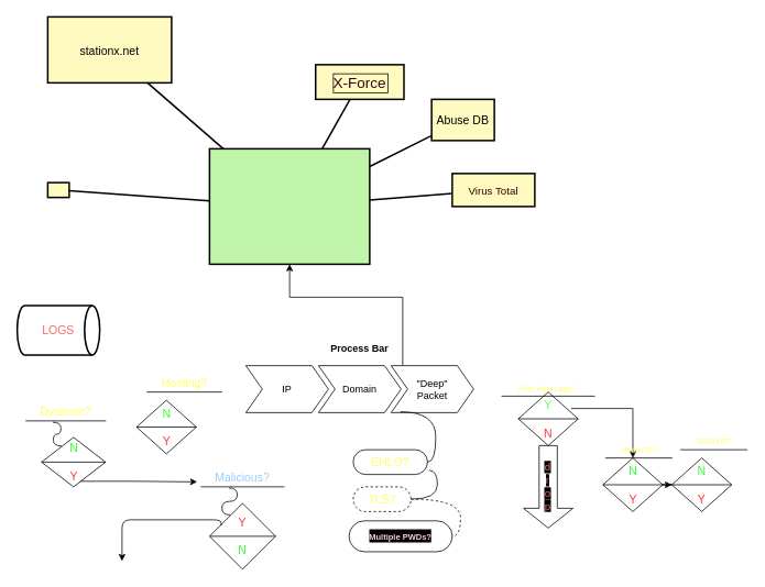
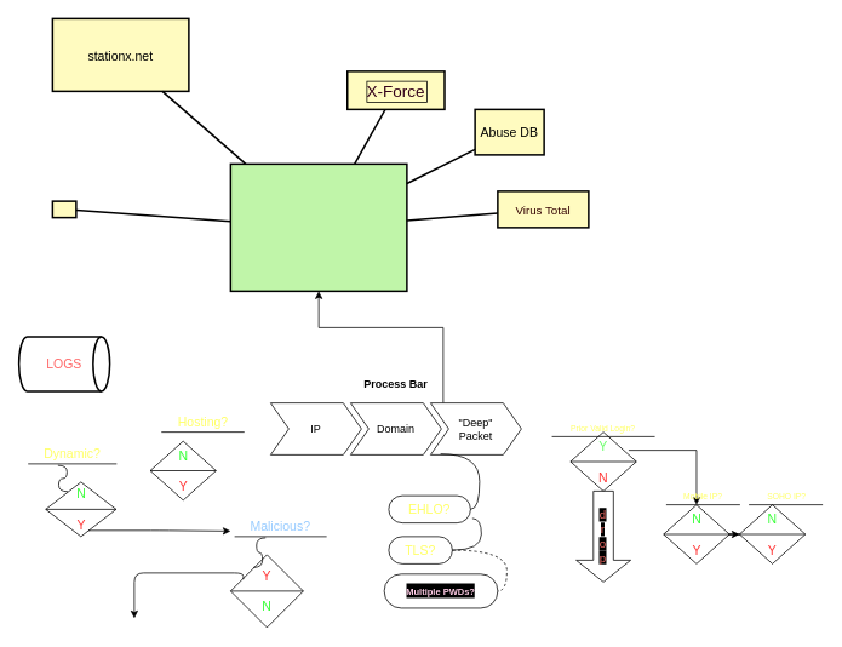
  <mxCell id="0" />
  <mxCell id="1" parent="0" />
  <mxCell id="2" value="stationx.net" style="strokeWidth=2;dashed=0;align=center;fontSize=14;shape=rect;fillColor=#fffbc0;strokeColor=#000000;fontColor=#000000;" parent="1" vertex="1"><mxGeometry x="57" y="20" width="150" height="80" as="geometry" /></mxCell>
  <mxCell id="3" value="Virus Total" style="strokeWidth=2;dashed=0;align=center;fontSize=13;shape=rect;fillColor=#fffbc0;strokeColor=#000000;fontColor=#330000;" parent="1" vertex="1"><mxGeometry x="547" y="210" width="100" height="40" as="geometry" /></mxCell>
  <mxCell id="4" value="" style="strokeWidth=2;dashed=0;align=center;fontSize=8;shape=rect;fillColor=#fffbc0;strokeColor=#000000;" parent="1" vertex="1"><mxGeometry x="57" y="221" width="26" height="18" as="geometry" /></mxCell>
  <mxCell id="5" value="Abuse DB" style="strokeWidth=2;dashed=0;align=center;fontSize=14;shape=rect;fillColor=#fffbc0;strokeColor=#000000;fontColor=#000000;" parent="1" vertex="1"><mxGeometry x="522" y="120" width="76" height="50" as="geometry" /></mxCell>
  <mxCell id="6" value="X-Force" style="strokeWidth=2;dashed=0;align=center;fontSize=18;shape=rect;fillColor=#fffbc0;strokeColor=#000000;fontColor=#33001A;labelBackgroundColor=none;labelBorderColor=#000000;" parent="1" vertex="1"><mxGeometry x="381.5" y="78" width="107" height="42" as="geometry" /></mxCell>
  <mxCell id="7" value="" style="edgeStyle=orthogonalEdgeStyle;rounded=0;orthogonalLoop=1;jettySize=auto;html=1;fontSize=13;fontColor=#330000;entryX=0.5;entryY=1;entryDx=0;entryDy=0;" parent="1" source="19" target="8" edge="1"><mxGeometry relative="1" as="geometry"><mxPoint x="506.5" y="381" as="sourcePoint" /><Array as="points"><mxPoint x="487" y="360" /><mxPoint x="350" y="360" /></Array></mxGeometry></mxCell>
  <mxCell id="8" value="" style="strokeWidth=2;dashed=0;align=center;fontSize=8;shape=rect;fillColor=#c0f5a9;strokeColor=#000000;" parent="1" vertex="1"><mxGeometry x="253" y="180" width="194" height="140" as="geometry" /></mxCell>
  <mxCell id="9" value="" style="edgeStyle=none;endArrow=none;dashed=0;html=1;strokeWidth=2;" parent="1" source="8" target="2" edge="1"><mxGeometry relative="1" as="geometry" /></mxCell>
  <mxCell id="10" value="" style="edgeStyle=none;endArrow=none;dashed=0;html=1;strokeWidth=2;" parent="1" source="8" target="3" edge="1"><mxGeometry relative="1" as="geometry" /></mxCell>
  <mxCell id="11" value="" style="edgeStyle=none;endArrow=none;dashed=0;html=1;strokeWidth=2;" parent="1" source="8" target="4" edge="1"><mxGeometry relative="1" as="geometry" /></mxCell>
  <mxCell id="12" value="" style="edgeStyle=none;endArrow=none;dashed=0;html=1;strokeWidth=2;" parent="1" source="8" target="5" edge="1"><mxGeometry relative="1" as="geometry" /></mxCell>
  <mxCell id="13" value="" style="edgeStyle=none;endArrow=none;dashed=0;html=1;strokeWidth=2;" parent="1" source="8" target="6" edge="1"><mxGeometry relative="1" as="geometry" /></mxCell>
  <mxCell id="14" value="&lt;font color=&quot;#FF6666&quot;&gt;LOGS&lt;/font&gt;" style="strokeWidth=2;html=1;shape=mxgraph.flowchart.direct_data;whiteSpace=wrap;fontSize=14;fontColor=#000000;" parent="1" vertex="1"><mxGeometry x="20" y="370" width="100" height="60" as="geometry" /></mxCell>
  <mxCell id="15" value="&lt;div&gt;&lt;font color=&quot;#33FF33&quot;&gt;N&lt;/font&gt;&lt;/div&gt;&lt;div&gt;&lt;font color=&quot;#33FF33&quot;&gt;&lt;br&gt;&lt;/font&gt;&lt;/div&gt;&lt;font color=&quot;#FF3333&quot;&gt;Y&lt;/font&gt;" style="shape=sortShape;perimeter=rhombusPerimeter;whiteSpace=wrap;html=1;fontSize=14;fontColor=#000000;" parent="1" vertex="1"><mxGeometry x="49.5" y="530" width="77.5" height="60" as="geometry" /></mxCell>
  <mxCell id="16" value="Process Bar" style="swimlane;childLayout=stackLayout;horizontal=1;fillColor=none;horizontalStack=1;resizeParent=1;resizeParentMax=0;resizeLast=0;collapsible=0;strokeColor=none;stackBorder=10;stackSpacing=-12;resizable=1;align=center;points=[];fontColor=#000000;" parent="1" vertex="1"><mxGeometry x="287" y="410" width="296" height="100" as="geometry" /></mxCell>
  <mxCell id="17" value="IP" style="shape=step;perimeter=stepPerimeter;fixedSize=1;points=[];" parent="16" vertex="1"><mxGeometry x="10" y="33" width="100" height="57" as="geometry" /></mxCell>
  <mxCell id="18" value="Domain" style="shape=step;perimeter=stepPerimeter;fixedSize=1;points=[];" parent="16" vertex="1"><mxGeometry x="98" y="33" width="100" height="57" as="geometry" /></mxCell>
  <mxCell id="19" value="&quot;Deep&quot;&#10;Packet" style="shape=step;perimeter=stepPerimeter;fixedSize=1;points=[];" parent="16" vertex="1"><mxGeometry x="186" y="33" width="100" height="57" as="geometry" /></mxCell>
  <mxCell id="20" value="&lt;font color=&quot;#FFFF66&quot;&gt;Dynamic?&lt;/font&gt;" style="whiteSpace=wrap;html=1;shape=partialRectangle;top=0;left=0;bottom=1;right=0;points=[[0,1],[1,1]];strokeColor=#000000;fillColor=none;align=center;verticalAlign=bottom;routingCenterY=0.5;snapToPoint=1;container=1;recursiveResize=0;autosize=1;treeFolding=1;treeMoving=1;fontSize=14;fontColor=#000000;" parent="1" vertex="1"><mxGeometry x="30.75" y="485" width="96.25" height="25" as="geometry" /></mxCell>
  <mxCell id="21" value="" style="edgeStyle=entityRelationEdgeStyle;startArrow=none;endArrow=none;segment=10;curved=1;fontSize=14;fontColor=#000000;exitX=0.313;exitY=0.175;exitDx=0;exitDy=0;exitPerimeter=0;entryX=0.335;entryY=1.067;entryDx=0;entryDy=0;entryPerimeter=0;" parent="1" source="15" target="20" edge="1"><mxGeometry relative="1" as="geometry"><mxPoint x="57" y="480" as="sourcePoint" /></mxGeometry></mxCell>
  <mxCell id="22" value="&lt;font color=&quot;#FF3333&quot;&gt;Y&lt;br&gt;&lt;/font&gt;&lt;br&gt;&lt;font color=&quot;#33FF33&quot;&gt;N&lt;/font&gt;" style="shape=sortShape;perimeter=rhombusPerimeter;whiteSpace=wrap;html=1;fontSize=14;fontColor=#000000;" parent="1" vertex="1"><mxGeometry x="253" y="610" width="80" height="80" as="geometry" /></mxCell>
- <mxCell id="23" value="&lt;font color=&quot;#99CCFF&quot;&gt;Malicious?&lt;/font&gt;" style="whiteSpace=wrap;html=1;shape=partialRectangle;top=0;left=0;bottom=1;right=0;points=[[0,1],[1,1]];strokeColor=#000000;fillColor=none;align=center;verticalAlign=bottom;routingCenterY=0.5;snapToPoint=1;container=1;recursiveResize=0;autosize=1;treeFolding=1;treeMoving=1;fontSize=14;fontColor=#000000;" parent="1" vertex="1"><mxGeometry x="243" y="570" width="100" height="20" as="geometry" /></mxCell>
+ <mxCell id="23" value="&lt;font color=&quot;#99CCFF&quot;&gt;Malicious?&lt;/font&gt;" style="whiteSpace=wrap;html=1;shape=partialRectangle;top=0;left=0;bottom=1;right=0;points=[[0,1],[1,1]];strokeColor=#000000;fillColor=none;align=center;verticalAlign=bottom;routingCenterY=0.5;snapToPoint=1;container=1;recursiveResize=0;autosize=1;treeFolding=1;treeMoving=1;fontSize=14;fontColor=#000000;" parent="1" vertex="1"><mxGeometry x="258" y="570" width="100" height="20" as="geometry" /></mxCell>
  <mxCell id="24" value="" style="edgeStyle=entityRelationEdgeStyle;startArrow=none;endArrow=none;segment=10;curved=1;fontSize=14;fontColor=#000000;exitX=0.313;exitY=0.175;exitDx=0;exitDy=0;exitPerimeter=0;entryX=0.335;entryY=1.067;entryDx=0;entryDy=0;entryPerimeter=0;" parent="1" source="22" target="23" edge="1"><mxGeometry relative="1" as="geometry"><mxPoint x="167" y="500" as="sourcePoint" /></mxGeometry></mxCell>
  <mxCell id="25" value="" style="edgeStyle=elbowEdgeStyle;elbow=vertical;endArrow=classic;html=1;fontSize=14;fontColor=#000000;exitX=0.175;exitY=0.338;exitDx=0;exitDy=0;exitPerimeter=0;" parent="1" source="22" edge="1"><mxGeometry width="50" height="50" relative="1" as="geometry"><mxPoint x="77" y="610" as="sourcePoint" /><mxPoint x="147" y="680" as="targetPoint" /><Array as="points"><mxPoint x="207" y="630" /><mxPoint x="217" y="660" /><mxPoint x="167" y="617" /></Array></mxGeometry></mxCell>
  <mxCell id="26" value="" style="edgeStyle=elbowEdgeStyle;elbow=horizontal;endArrow=classic;html=1;fontSize=14;fontColor=#000000;exitX=0.606;exitY=0.888;exitDx=0;exitDy=0;exitPerimeter=0;entryX=-0.05;entryY=0.7;entryDx=0;entryDy=0;entryPerimeter=0;" parent="1" source="15" target="23" edge="1"><mxGeometry width="50" height="50" relative="1" as="geometry"><mxPoint x="17" y="760" as="sourcePoint" /><mxPoint x="113" y="680" as="targetPoint" /></mxGeometry></mxCell>
  <mxCell id="27" value="EHLO?" style="whiteSpace=wrap;html=1;rounded=1;arcSize=50;align=center;verticalAlign=middle;container=1;recursiveResize=0;strokeWidth=1;autosize=1;spacing=4;treeFolding=1;treeMoving=1;fontSize=14;fontColor=#FFFF66;" parent="1" vertex="1"><mxGeometry x="427" y="545" width="90" height="30" as="geometry" /></mxCell>
  <mxCell id="28" value="" style="edgeStyle=entityRelationEdgeStyle;startArrow=none;endArrow=none;segment=10;curved=1;fontSize=14;fontColor=#000000;exitX=0.11;exitY=0.982;exitDx=0;exitDy=0;exitPerimeter=0;" parent="1" source="19" target="27" edge="1"><mxGeometry relative="1" as="geometry"><mxPoint x="447" y="630" as="sourcePoint" /></mxGeometry></mxCell>
- <mxCell id="29" value="TLS?" style="whiteSpace=wrap;html=1;rounded=1;arcSize=50;align=center;verticalAlign=middle;container=1;recursiveResize=0;strokeWidth=1;autosize=1;spacing=4;treeFolding=1;treeMoving=1;fontSize=14;fontColor=#FFFF66;dashed=1;" parent="1" vertex="1"><mxGeometry x="427" y="590" width="70" height="30" as="geometry" /></mxCell>
+ <mxCell id="29" value="TLS?" style="whiteSpace=wrap;html=1;rounded=1;arcSize=50;align=center;verticalAlign=middle;container=1;recursiveResize=0;strokeWidth=1;autosize=1;spacing=4;treeFolding=1;treeMoving=1;fontSize=14;fontColor=#FFFF66;" parent="1" vertex="1"><mxGeometry x="427" y="590" width="70" height="30" as="geometry" /></mxCell>
  <mxCell id="30" value="" style="edgeStyle=entityRelationEdgeStyle;startArrow=none;endArrow=none;segment=10;curved=1;fontSize=14;fontColor=#000000;exitX=0.11;exitY=0.982;exitDx=0;exitDy=0;exitPerimeter=0;" parent="1" target="29" edge="1"><mxGeometry relative="1" as="geometry"><mxPoint x="519" y="570" as="sourcePoint" /></mxGeometry></mxCell>
  <mxCell id="31" value="&lt;div&gt;&lt;font color=&quot;#33FF33&quot;&gt;N&lt;/font&gt;&lt;/div&gt;&lt;div&gt;&lt;font color=&quot;#33FF33&quot;&gt;&lt;br&gt;&lt;/font&gt;&lt;/div&gt;&lt;font color=&quot;#FF3333&quot;&gt;Y&lt;/font&gt;" style="shape=sortShape;perimeter=rhombusPerimeter;whiteSpace=wrap;html=1;fontSize=14;fontColor=#000000;" parent="1" vertex="1"><mxGeometry x="164.5" y="485" width="72.5" height="65" as="geometry" /></mxCell>
  <mxCell id="32" value="&lt;font color=&quot;#FFFF66&quot;&gt;Hosting?&lt;/font&gt;" style="whiteSpace=wrap;html=1;shape=partialRectangle;top=0;left=0;bottom=1;right=0;points=[[0,1],[1,1]];strokeColor=#000000;fillColor=none;align=center;verticalAlign=bottom;routingCenterY=0.5;snapToPoint=1;container=1;recursiveResize=0;autosize=1;treeFolding=1;treeMoving=1;fontSize=14;fontColor=#000000;" parent="1" vertex="1"><mxGeometry x="177.5" y="455" width="90" height="20" as="geometry" /></mxCell>
  <mxCell id="33" value="" style="edgeStyle=orthogonalEdgeStyle;rounded=0;orthogonalLoop=1;jettySize=auto;html=1;fontSize=13;fontColor=#330000;exitX=0.883;exitY=0.308;exitDx=0;exitDy=0;exitPerimeter=0;" parent="1" source="34" target="36" edge="1"><mxGeometry relative="1" as="geometry" /></mxCell>
  <mxCell id="34" value="&lt;font color=&quot;#66FF66&quot;&gt;Y&lt;/font&gt;&lt;div&gt;&lt;font color=&quot;#33FF33&quot;&gt;&lt;br&gt;&lt;/font&gt;&lt;/div&gt;&lt;font color=&quot;#FF3333&quot;&gt;N&lt;/font&gt;" style="shape=sortShape;perimeter=rhombusPerimeter;whiteSpace=wrap;html=1;fontSize=14;fontColor=#000000;" parent="1" vertex="1"><mxGeometry x="627" y="475" width="72.5" height="65" as="geometry" /></mxCell>
  <mxCell id="35" value="" style="edgeStyle=orthogonalEdgeStyle;rounded=0;orthogonalLoop=1;jettySize=auto;html=1;fontSize=13;fontColor=#330000;" parent="1" source="36" target="37" edge="1"><mxGeometry relative="1" as="geometry" /></mxCell>
  <mxCell id="36" value="&lt;div&gt;&lt;font color=&quot;#33FF33&quot;&gt;N&lt;/font&gt;&lt;/div&gt;&lt;div&gt;&lt;font color=&quot;#33FF33&quot;&gt;&lt;br&gt;&lt;/font&gt;&lt;/div&gt;&lt;font color=&quot;#FF3333&quot;&gt;Y&lt;/font&gt;" style="shape=sortShape;perimeter=rhombusPerimeter;whiteSpace=wrap;html=1;fontSize=14;fontColor=#000000;" parent="1" vertex="1"><mxGeometry x="729.5" y="555" width="72.5" height="65" as="geometry" /></mxCell>
  <mxCell id="37" value="&lt;div&gt;&lt;font color=&quot;#33FF33&quot;&gt;N&lt;/font&gt;&lt;/div&gt;&lt;div&gt;&lt;font color=&quot;#33FF33&quot;&gt;&lt;br&gt;&lt;/font&gt;&lt;/div&gt;&lt;font color=&quot;#FF3333&quot;&gt;Y&lt;/font&gt;" style="shape=sortShape;perimeter=rhombusPerimeter;whiteSpace=wrap;html=1;fontSize=14;fontColor=#000000;" parent="1" vertex="1"><mxGeometry x="813" y="555" width="72.5" height="65" as="geometry" /></mxCell>
  <mxCell id="38" value="&lt;font style=&quot;font-size: 9px&quot; color=&quot;#FFFF66&quot;&gt;Prior Valid Login?&lt;/font&gt;" style="whiteSpace=wrap;html=1;shape=partialRectangle;top=0;left=0;bottom=1;right=0;points=[[0,1],[1,1]];strokeColor=#000000;fillColor=none;align=center;verticalAlign=bottom;routingCenterY=0.5;snapToPoint=1;container=1;recursiveResize=0;autosize=1;treeFolding=1;treeMoving=1;fontSize=14;fontColor=#000000;" parent="1" vertex="1"><mxGeometry x="607.25" y="455" width="112" height="25" as="geometry" /></mxCell>
  <mxCell id="39" value="&lt;font style=&quot;font-size: 9px&quot; color=&quot;#FFFF66&quot;&gt;Mobile IP?&lt;/font&gt;" style="whiteSpace=wrap;html=1;shape=partialRectangle;top=0;left=0;bottom=1;right=0;points=[[0,1],[1,1]];strokeColor=#000000;fillColor=none;align=center;verticalAlign=bottom;routingCenterY=0.5;snapToPoint=1;container=1;recursiveResize=0;autosize=1;treeFolding=1;treeMoving=1;fontSize=14;fontColor=#000000;" parent="1" vertex="1"><mxGeometry x="733" y="535" width="80" height="20" as="geometry" /></mxCell>
- <mxCell id="40" value="&lt;font style=&quot;font-size: 9px&quot; color=&quot;#FFFF66&quot;&gt;&amp;nbsp;SOHO IP?&lt;/font&gt;" style="whiteSpace=wrap;html=1;shape=partialRectangle;top=0;left=0;bottom=1;right=0;points=[[0,1],[1,1]];strokeColor=#000000;fillColor=none;align=center;verticalAlign=bottom;routingCenterY=0.5;snapToPoint=1;container=1;recursiveResize=0;autosize=1;treeFolding=1;treeMoving=1;fontSize=14;fontColor=#000000;" parent="1" vertex="1"><mxGeometry x="824" y="525" width="80" height="20" as="geometry" /></mxCell>
+ <mxCell id="40" value="&lt;font style=&quot;font-size: 9px&quot; color=&quot;#FFFF66&quot;&gt;&amp;nbsp;SOHO IP?&lt;/font&gt;" style="whiteSpace=wrap;html=1;shape=partialRectangle;top=0;left=0;bottom=1;right=0;points=[[0,1],[1,1]];strokeColor=#000000;fillColor=none;align=center;verticalAlign=bottom;routingCenterY=0.5;snapToPoint=1;container=1;recursiveResize=0;autosize=1;treeFolding=1;treeMoving=1;fontSize=14;fontColor=#000000;" parent="1" vertex="1"><mxGeometry x="824" y="535" width="80" height="20" as="geometry" /></mxCell>
  <mxCell id="41" value="&lt;b&gt;&lt;span style=&quot;background-color: rgb(0 , 0 , 0)&quot;&gt;&lt;font style=&quot;font-size: 10px&quot; color=&quot;#FFCCE6&quot;&gt;Multiple PWDs?&lt;/font&gt;&lt;/span&gt;&lt;/b&gt;" style="whiteSpace=wrap;html=1;rounded=1;arcSize=50;align=center;verticalAlign=middle;container=1;recursiveResize=0;strokeWidth=1;autosize=1;spacing=4;treeFolding=1;treeMoving=1;fontSize=14;fontColor=#FFFF66;" parent="1" vertex="1"><mxGeometry x="422" y="631.25" width="125" height="37.5" as="geometry" /></mxCell>
  <mxCell id="42" value="" style="edgeStyle=entityRelationEdgeStyle;startArrow=none;endArrow=none;segment=10;curved=1;fontSize=14;fontColor=#000000;dashed=1;" parent="1" source="29" target="41" edge="1"><mxGeometry relative="1" as="geometry"><mxPoint x="527" y="683" as="sourcePoint" /></mxGeometry></mxCell>
  <mxCell id="43" value="&lt;div&gt;&lt;font color=&quot;#EA6B66&quot;&gt;&lt;span style=&quot;background-color: rgb(0 , 0 , 0)&quot;&gt;d&lt;/span&gt;&lt;/font&gt;&lt;/div&gt;&lt;div&gt;&lt;font color=&quot;#EA6B66&quot;&gt;&lt;span style=&quot;background-color: rgb(0 , 0 , 0)&quot;&gt;r&lt;/span&gt;&lt;/font&gt;&lt;/div&gt;&lt;div&gt;&lt;font color=&quot;#EA6B66&quot;&gt;&lt;span style=&quot;background-color: rgb(0 , 0 , 0)&quot;&gt;o&lt;/span&gt;&lt;/font&gt;&lt;/div&gt;&lt;div&gt;&lt;font color=&quot;#EA6B66&quot;&gt;&lt;span style=&quot;background-color: rgb(0 , 0 , 0)&quot;&gt;p&lt;br&gt;&lt;/span&gt;&lt;/font&gt;&lt;/div&gt;" style="shape=singleArrow;direction=south;whiteSpace=wrap;html=1;labelBackgroundColor=none;fontSize=13;fontColor=#330000;arrowWidth=0.367;arrowSize=0.24;" parent="1" vertex="1"><mxGeometry x="633.25" y="540" width="60" height="100" as="geometry" /></mxCell>
